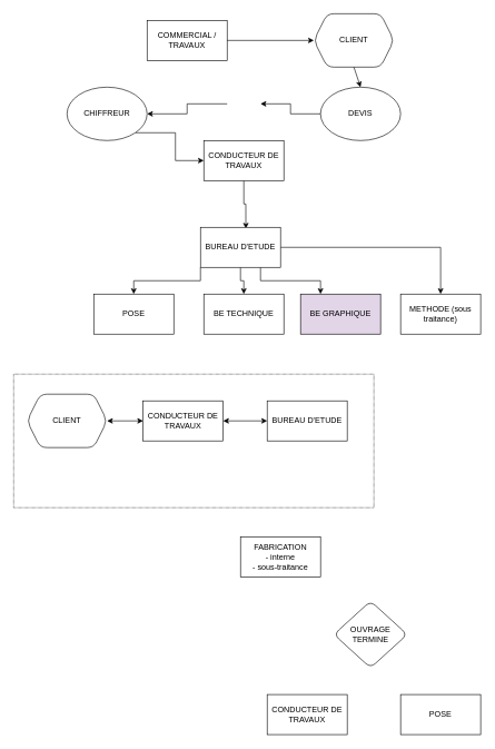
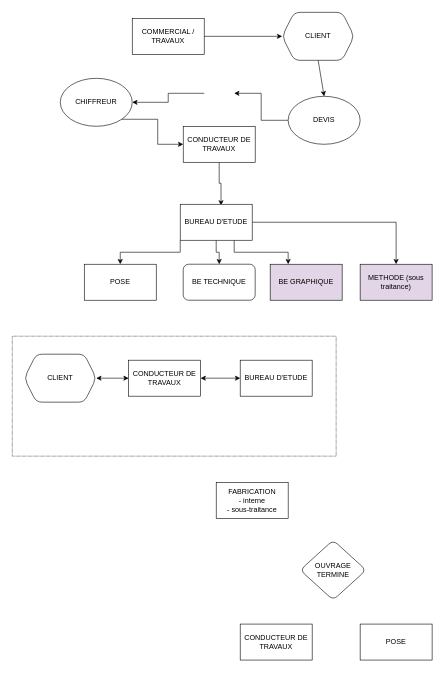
  <mxCell id="0" />
  <mxCell id="1" parent="0" />
  <mxCell id="2" value="COMMERCIAL / TRAVAUX" style="rounded=0;whiteSpace=wrap;html=1;" vertex="1" parent="1"><mxGeometry x="220" y="30" width="120" height="60" as="geometry" /></mxCell>
  <mxCell id="3" style="edgeStyle=orthogonalEdgeStyle;rounded=0;orthogonalLoop=1;jettySize=auto;html=1;exitX=0;exitY=0.5;exitDx=0;exitDy=0;entryX=1;entryY=0.5;entryDx=0;entryDy=0;" edge="1" parent="1" source="4" target="14"><mxGeometry relative="1" as="geometry" /></mxCell>
  <mxCell id="4" value="" style="shape=image;html=1;verticalAlign=top;verticalLabelPosition=bottom;labelBackgroundColor=#ffffff;imageAspect=0;aspect=fixed;image=https://cdn3.iconfinder.com/data/icons/flat-actions-icons-9/512/Tick_Mark-128.png;labelBorderColor=none;" vertex="1" parent="1"><mxGeometry x="340" y="130" width="50" height="50" as="geometry" /></mxCell>
  <mxCell id="5" style="edgeStyle=orthogonalEdgeStyle;rounded=0;orthogonalLoop=1;jettySize=auto;html=1;exitX=0.5;exitY=1;exitDx=0;exitDy=0;entryX=0.567;entryY=0.033;entryDx=0;entryDy=0;entryPerimeter=0;" edge="1" parent="1" source="6" target="11"><mxGeometry relative="1" as="geometry" /></mxCell>
  <mxCell id="6" value="CONDUCTEUR DE TRAVAUX" style="rounded=0;whiteSpace=wrap;html=1;" vertex="1" parent="1"><mxGeometry x="305" y="210" width="120" height="60" as="geometry" /></mxCell>
  <mxCell id="7" style="edgeStyle=orthogonalEdgeStyle;rounded=0;orthogonalLoop=1;jettySize=auto;html=1;exitX=0;exitY=1;exitDx=0;exitDy=0;entryX=0.5;entryY=0;entryDx=0;entryDy=0;" edge="1" parent="1" source="11" target="12"><mxGeometry relative="1" as="geometry" /></mxCell>
  <mxCell id="8" style="edgeStyle=orthogonalEdgeStyle;rounded=0;orthogonalLoop=1;jettySize=auto;html=1;exitX=0.5;exitY=1;exitDx=0;exitDy=0;entryX=0.5;entryY=0;entryDx=0;entryDy=0;" edge="1" parent="1" source="11" target="18"><mxGeometry relative="1" as="geometry" /></mxCell>
  <mxCell id="9" style="edgeStyle=orthogonalEdgeStyle;rounded=0;orthogonalLoop=1;jettySize=auto;html=1;exitX=0.75;exitY=1;exitDx=0;exitDy=0;entryX=0.25;entryY=0;entryDx=0;entryDy=0;" edge="1" parent="1" source="11" target="19"><mxGeometry relative="1" as="geometry" /></mxCell>
  <mxCell id="10" style="edgeStyle=orthogonalEdgeStyle;rounded=0;orthogonalLoop=1;jettySize=auto;html=1;exitX=1;exitY=0.5;exitDx=0;exitDy=0;" edge="1" parent="1" source="11" target="20"><mxGeometry relative="1" as="geometry" /></mxCell>
  <mxCell id="11" value="BUREAU D'ETUDE" style="rounded=0;whiteSpace=wrap;html=1;" vertex="1" parent="1"><mxGeometry x="300" y="340" width="120" height="60" as="geometry" /></mxCell>
  <mxCell id="12" value="POSE" style="rounded=0;whiteSpace=wrap;html=1;" vertex="1" parent="1"><mxGeometry x="140" y="440" width="120" height="60" as="geometry" /></mxCell>
  <mxCell id="13" style="edgeStyle=orthogonalEdgeStyle;rounded=0;orthogonalLoop=1;jettySize=auto;html=1;exitX=1;exitY=1;exitDx=0;exitDy=0;entryX=0;entryY=0.5;entryDx=0;entryDy=0;" edge="1" parent="1" source="14" target="6"><mxGeometry relative="1" as="geometry" /></mxCell>
  <mxCell id="14" value="CHIFFREUR" style="ellipse;whiteSpace=wrap;html=1;rounded=1;glass=0;labelBorderColor=none;" vertex="1" parent="1"><mxGeometry x="100" y="130" width="120" height="80" as="geometry" /></mxCell>
  <mxCell id="15" style="edgeStyle=orthogonalEdgeStyle;rounded=0;orthogonalLoop=1;jettySize=auto;html=1;exitX=0;exitY=0.5;exitDx=0;exitDy=0;" edge="1" parent="1" source="16" target="4"><mxGeometry relative="1" as="geometry" /></mxCell>
- <mxCell id="16" value="DEVIS" style="ellipse;whiteSpace=wrap;html=1;rounded=1;glass=0;labelBorderColor=none;" vertex="1" parent="1"><mxGeometry x="480" y="130" width="120" height="80" as="geometry" /></mxCell>
+ <mxCell id="16" value="DEVIS" style="ellipse;whiteSpace=wrap;html=1;rounded=1;glass=0;labelBorderColor=none;" vertex="1" parent="1"><mxGeometry x="480" y="160" width="120" height="80" as="geometry" /></mxCell>
  <mxCell id="17" value="CLIENT" style="shape=hexagon;perimeter=hexagonPerimeter2;whiteSpace=wrap;html=1;fixedSize=1;rounded=1;glass=0;labelBorderColor=none;" vertex="1" parent="1"><mxGeometry x="470" y="20" width="120" height="80" as="geometry" /></mxCell>
- <mxCell id="18" value="BE TECHNIQUE" style="rounded=0;whiteSpace=wrap;html=1;" vertex="1" parent="1"><mxGeometry x="305" y="440" width="120" height="60" as="geometry" /></mxCell>
+ <mxCell id="18" value="BE TECHNIQUE" style="whiteSpace=wrap;html=1;rounded=1;" vertex="1" parent="1"><mxGeometry x="305" y="440" width="120" height="60" as="geometry" /></mxCell>
  <mxCell id="19" value="BE GRAPHIQUE" style="rounded=0;whiteSpace=wrap;html=1;fillColor=#e1d5e7;" vertex="1" parent="1"><mxGeometry x="450" y="440" width="120" height="60" as="geometry" /></mxCell>
- <mxCell id="20" value="METHODE (sous traitance)" style="rounded=0;whiteSpace=wrap;html=1;" vertex="1" parent="1"><mxGeometry x="600" y="440" width="120" height="60" as="geometry" /></mxCell>
+ <mxCell id="20" value="METHODE (sous traitance)" style="rounded=0;whiteSpace=wrap;html=1;fillColor=#e1d5e7;" vertex="1" parent="1"><mxGeometry x="600" y="440" width="120" height="60" as="geometry" /></mxCell>
  <mxCell id="21" value="" style="swimlane;startSize=0;rounded=1;glass=0;labelBorderColor=none;html=0;dashed=1;dashPattern=1 1;" vertex="1" parent="1"><mxGeometry x="20" y="560" width="540" height="200" as="geometry" /></mxCell>
  <mxCell id="22" value="CLIENT" style="shape=hexagon;perimeter=hexagonPerimeter2;whiteSpace=wrap;html=1;fixedSize=1;rounded=1;glass=0;labelBorderColor=none;" vertex="1" parent="21"><mxGeometry x="20" y="30" width="120" height="80" as="geometry" /></mxCell>
  <mxCell id="23" style="edgeStyle=none;rounded=0;orthogonalLoop=1;jettySize=auto;html=1;endArrow=classic;endFill=1;startArrow=classic;startFill=1;" edge="1" parent="21" source="25" target="26"><mxGeometry relative="1" as="geometry" /></mxCell>
  <mxCell id="24" style="edgeStyle=none;rounded=0;orthogonalLoop=1;jettySize=auto;html=1;exitX=0;exitY=0.5;exitDx=0;exitDy=0;entryX=1;entryY=0.5;entryDx=0;entryDy=0;startArrow=classic;startFill=1;endArrow=classic;endFill=1;" edge="1" parent="21" source="25" target="22"><mxGeometry relative="1" as="geometry" /></mxCell>
  <mxCell id="25" value="CONDUCTEUR DE TRAVAUX" style="rounded=0;whiteSpace=wrap;html=1;" vertex="1" parent="21"><mxGeometry x="194" y="40" width="120" height="60" as="geometry" /></mxCell>
  <mxCell id="26" value="BUREAU D'ETUDE" style="rounded=0;whiteSpace=wrap;html=1;" vertex="1" parent="21"><mxGeometry x="380" y="40" width="120" height="60" as="geometry" /></mxCell>
  <mxCell id="27" value="" style="shape=image;html=1;verticalAlign=top;verticalLabelPosition=bottom;labelBackgroundColor=#ffffff;imageAspect=0;aspect=fixed;image=https://cdn3.iconfinder.com/data/icons/flat-actions-icons-9/512/Tick_Mark-128.png;labelBorderColor=none;" vertex="1" parent="21"><mxGeometry x="55" y="120" width="50" height="50" as="geometry" /></mxCell>
  <mxCell id="28" value="" style="shape=image;html=1;verticalAlign=top;verticalLabelPosition=bottom;labelBackgroundColor=#ffffff;imageAspect=0;aspect=fixed;image=https://cdn3.iconfinder.com/data/icons/flat-actions-icons-9/512/Tick_Mark-128.png;labelBorderColor=none;" vertex="1" parent="21"><mxGeometry x="229" y="120" width="50" height="50" as="geometry" /></mxCell>
  <mxCell id="29" value="" style="shape=image;html=1;verticalAlign=top;verticalLabelPosition=bottom;labelBackgroundColor=#ffffff;imageAspect=0;aspect=fixed;image=https://cdn3.iconfinder.com/data/icons/flat-actions-icons-9/512/Tick_Mark-128.png;labelBorderColor=none;" vertex="1" parent="21"><mxGeometry x="420" y="120" width="50" height="50" as="geometry" /></mxCell>
  <mxCell id="30" value="CONDUCTEUR DE TRAVAUX" style="rounded=0;whiteSpace=wrap;html=1;" vertex="1" parent="1"><mxGeometry x="400" y="1040" width="120" height="60" as="geometry" /></mxCell>
  <mxCell id="31" value="POSE" style="rounded=0;whiteSpace=wrap;html=1;" vertex="1" parent="1"><mxGeometry x="600" y="1040" width="120" height="60" as="geometry" /></mxCell>
  <mxCell id="32" value="FABRICATION&lt;br&gt;- interne&lt;br&gt;- sous-traitance" style="rounded=0;whiteSpace=wrap;html=1;" vertex="1" parent="1"><mxGeometry x="360" y="804" width="120" height="60" as="geometry" /></mxCell>
  <mxCell id="33" value="OUVRAGE TERMINE" style="rhombus;whiteSpace=wrap;html=1;rounded=1;glass=0;labelBorderColor=none;" vertex="1" parent="1"><mxGeometry x="500" y="900" width="110" height="100" as="geometry" /></mxCell>
  <mxCell id="34" value="" style="endArrow=classic;html=1;rounded=0;exitX=1;exitY=0.5;exitDx=0;exitDy=0;entryX=0;entryY=0.5;entryDx=0;entryDy=0;" edge="1" parent="1" source="2" target="17"><mxGeometry width="50" height="50" relative="1" as="geometry"><mxPoint x="380" y="80" as="sourcePoint" /><mxPoint x="430" y="30" as="targetPoint" /></mxGeometry></mxCell>
  <mxCell id="35" value="" style="endArrow=classic;html=1;rounded=0;exitX=0.5;exitY=1;exitDx=0;exitDy=0;entryX=0.5;entryY=0;entryDx=0;entryDy=0;" edge="1" parent="1" source="17" target="16"><mxGeometry width="50" height="50" relative="1" as="geometry"><mxPoint x="350" y="70" as="sourcePoint" /><mxPoint x="480" y="70" as="targetPoint" /></mxGeometry></mxCell>
